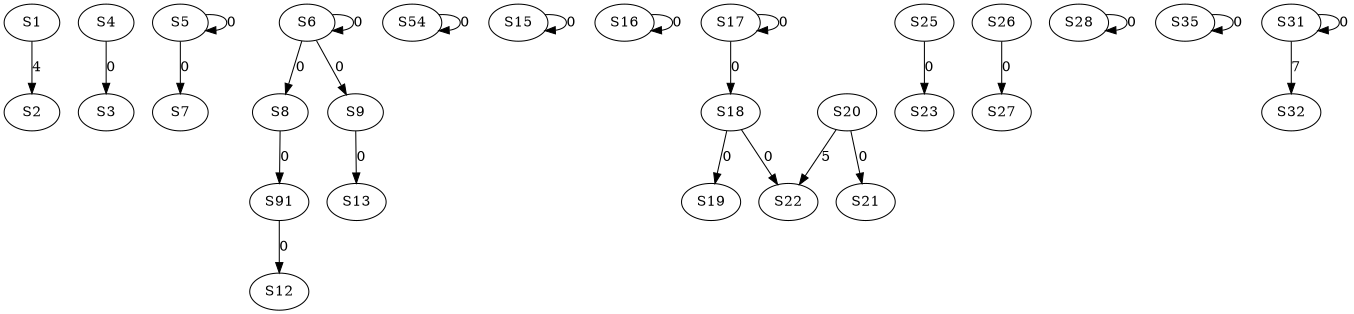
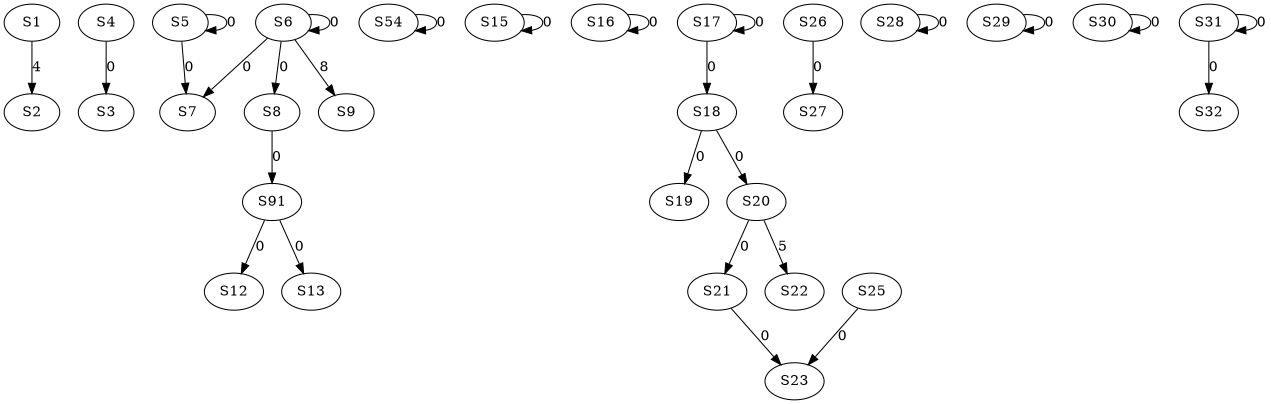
  strict digraph {
    S1
    S2
    S4
    S3
    S5
    S7
    S6
    S8
    S9
    n10 [label=S91]
    S12
    S13
    n13 [label=S54]
    S15
    S16
    S17
    S18
    S19
    S20
    S21
    S22
    S23
    S25
    S26
    S27
    S28
-   S30 [label=S35]
+   S29
+   S30
    S31
    S32
    S1 -> S2 [label=4]
    S4 -> S3 [label=0]
    S5 -> S5 [label=0]
    S5 -> S7 [label=0]
+   S6 -> S7 [label=0]
    S6 -> S6 [label=0]
    S6 -> S8 [label=0]
-   S6 -> S9 [label=0]
+   S6 -> S9 [label=8]
    S8 -> n10 [label=0]
    n10 -> S12 [label=0]
-   S9 -> S13 [label=0]
+   n10 -> S13 [label=0]
    n13 -> n13 [label=0]
    S15 -> S15 [label=0]
    S16 -> S16 [label=0]
    S17 -> S17 [label=0]
    S17 -> S18 [label=0]
    S18 -> S19 [label=0]
-   S18 -> S22 [label=0]
+   S18 -> S20 [label=0]
    S20 -> S21 [label=0]
    S20 -> S22 [label=5]
+   S21 -> S23 [label=0]
    S25 -> S23 [label=0]
    S26 -> S27 [label=0]
    S28 -> S28 [label=0]
+   S29 -> S29 [label=0]
    S30 -> S30 [label=0]
    S31 -> S31 [label=0]
-   S31 -> S32 [label=7]
+   S31 -> S32 [label=0]
  }
